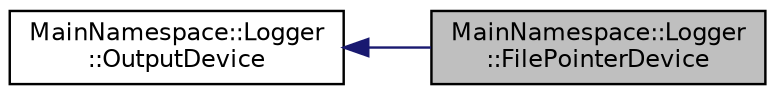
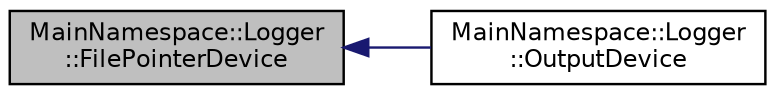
  digraph {
    rankdir=LR
    node [color=black fontname=Helvetica fontsize=10 shape=record style=filled]
    n1 [fillcolor=grey75 fontcolor=black height=0.2 label="MainNamespace::Logger\l::FilePointerDevice" width=0.4]
    n2 [fillcolor=white height=0.2 label="MainNamespace::Logger\l::OutputDevice" width=0.4]
-   n2 -> n1 [color=midnightblue dir=back fontname=Helvetica fontsize=10 labelfontname=Helvetica labelfontsize=10 style=solid]
+   n1 -> n2 [color=midnightblue dir=back fontname=Helvetica fontsize=10 labelfontname=Helvetica labelfontsize=10 style=solid]
  }
